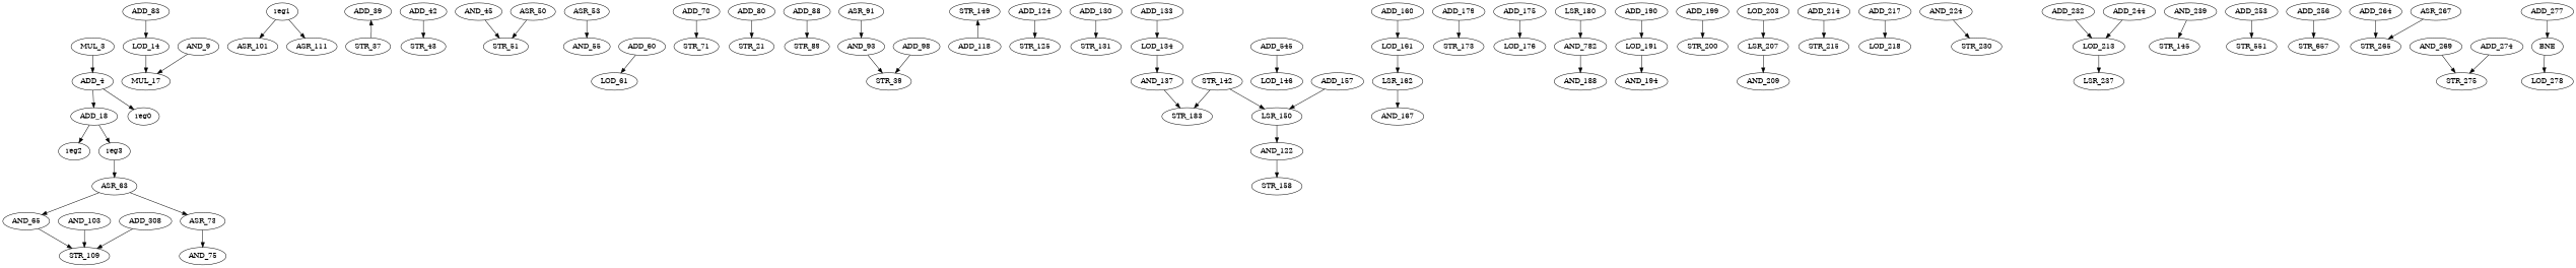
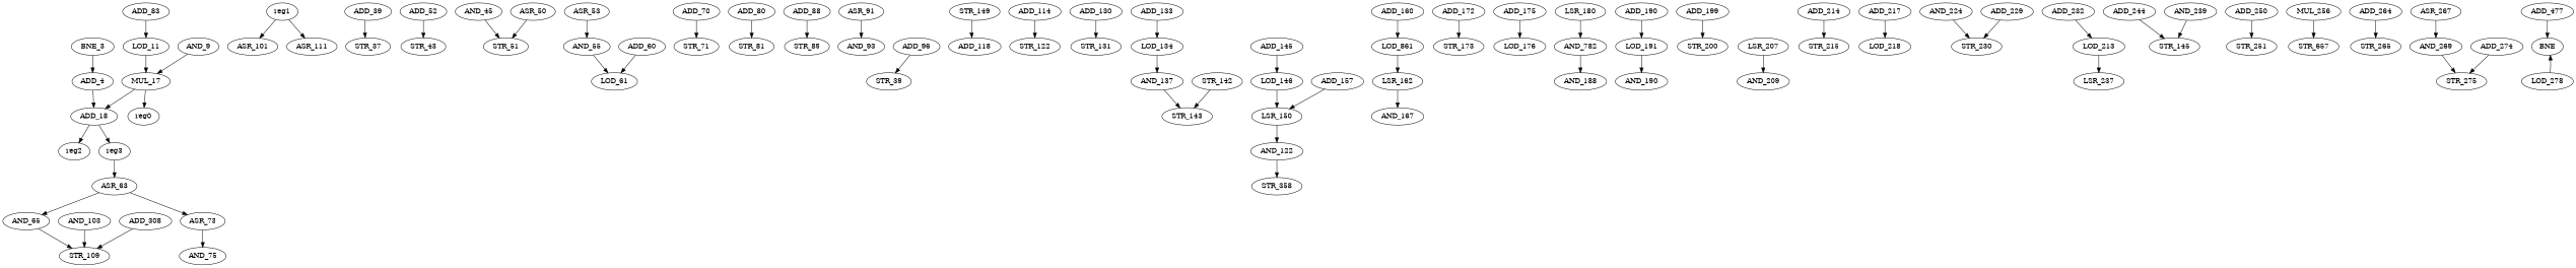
  digraph {
-   MUL_3
+   MUL_3 [label=BNE_3]
    ADD_4
    ADD_18
    reg0
    reg2
    reg3
    reg1
    ASR_101
    ASR_111
    n10 [label=AND_9]
    MUL_17
    n12 [label=ADD_83]
-   LOD_14
+   LOD_14 [label=LOD_11]
    ASR_63
    n15 [label=ADD_39]
    STR_37
-   ADD_42
+   ADD_42 [label=ADD_52]
    STR_43
    AND_45
    STR_51
    n21 [label=ASR_50]
    ASR_53
    AND_55
    n24 [label=LOD_61]
    ADD_60
    AND_65
    ASR_73
    STR_109
    ADD_70
    STR_71
    AND_75
    ADD_80
-   STR_81 [label=STR_21]
+   STR_81
    ADD_88
    STR_89
    ASR_91
    AND_93
    n38 [label=STR_39]
-   ADD_98
+   ADD_98 [label=ADD_96]
    AND_103
    n41 [label=ADD_308]
    n42 [label=STR_149]
    ADD_118
-   ADD_124
-   STR_125
+   ADD_124 [label=ADD_114]
+   STR_125 [label=STR_122]
    ADD_130
    STR_131
    ADD_133
    LOD_134
    AND_137
-   STR_143 [label=STR_183]
+   STR_143
    n52 [label=STR_142]
-   ADD_145 [label=ADD_545]
+   ADD_145
    LOD_146
    LSR_150
    n56 [label=AND_122]
-   STR_158
+   STR_158 [label=STR_358]
    ADD_157
    ADD_160
-   LOD_161
+   LOD_161 [label=LOD_861]
    n61 [label=LSR_162]
    AND_167
-   ADD_172 [label=ADD_179]
+   ADD_172
    STR_173
    ADD_175
    LOD_176
    n67 [label=AND_782]
    LSR_180
    n69 [label=AND_188]
    ADD_190
    LOD_191
-   AND_194
+   AND_194 [label=AND_190]
    ADD_199
    STR_200
-   LOD_203
    LSR_207
    AND_209
    ADD_214
    STR_215
    ADD_217
    LOD_218
    AND_224
    STR_230
+   ADD_229
    n85 [label=LOD_213]
    ADD_232
    LSR_237
    n88 [label=STR_145]
    AND_239
    ADD_244
-   ADD_250 [label=ADD_253]
-   STR_251 [label=STR_551]
+   ADD_250
+   STR_251
    n93 [label=STR_657]
-   ADD_256
+   ADD_256 [label=MUL_256]
    ADD_264
    STR_265
    ASR_267
    AND_269
    STR_275
    ADD_274
    n101 [label=BNE]
-   ADD_277
+   ADD_277 [label=ADD_477]
    LOD_278
    MUL_3 -> ADD_4
    ADD_4 -> ADD_18
-   ADD_4 -> reg0
+   MUL_17 -> reg0
    ADD_18 -> reg2
    ADD_18 -> reg3
    reg3 -> ASR_63
    reg1 -> ASR_101
    reg1 -> ASR_111
    n10 -> MUL_17
+   MUL_17 -> ADD_18
    n12 -> LOD_14
    LOD_14 -> MUL_17
    ASR_63 -> AND_65
    ASR_63 -> ASR_73
-   STR_37 -> n15
+   n15 -> STR_37
    ADD_42 -> STR_43
    AND_45 -> STR_51
    n21 -> STR_51
    ASR_53 -> AND_55
+   AND_55 -> n24
    ADD_60 -> n24
    AND_65 -> STR_109
    ASR_73 -> AND_75
    ADD_70 -> STR_71
    ADD_80 -> STR_81
    ADD_88 -> STR_89
    ASR_91 -> AND_93
-   AND_93 -> n38
    ADD_98 -> n38
    AND_103 -> STR_109
    n41 -> STR_109
-   ADD_118 -> n42
+   n42 -> ADD_118
    ADD_124 -> STR_125
    ADD_130 -> STR_131
    ADD_133 -> LOD_134
    LOD_134 -> AND_137
    AND_137 -> STR_143
    n52 -> STR_143
    ADD_145 -> LOD_146
-   n52 -> LSR_150
+   LOD_146 -> LSR_150
    LSR_150 -> n56
    n56 -> STR_158
    ADD_157 -> LSR_150
    ADD_160 -> LOD_161
    LOD_161 -> n61
    n61 -> AND_167
    ADD_172 -> STR_173
    ADD_175 -> LOD_176
    n67 -> n69
    LSR_180 -> n67
    ADD_190 -> LOD_191
    LOD_191 -> AND_194
    ADD_199 -> STR_200
-   LOD_203 -> LSR_207
    LSR_207 -> AND_209
    ADD_214 -> STR_215
    ADD_217 -> LOD_218
    AND_224 -> STR_230
+   ADD_229 -> STR_230
    n85 -> LSR_237
    ADD_232 -> n85
    AND_239 -> n88
-   ADD_244 -> n85
+   ADD_244 -> n88
    ADD_250 -> STR_251
    ADD_256 -> n93
    ADD_264 -> STR_265
-   ASR_267 -> STR_265
+   ASR_267 -> AND_269
    AND_269 -> STR_275
    ADD_274 -> STR_275
    ADD_277 -> n101
-   n101 -> LOD_278
+   LOD_278 -> n101
  }
